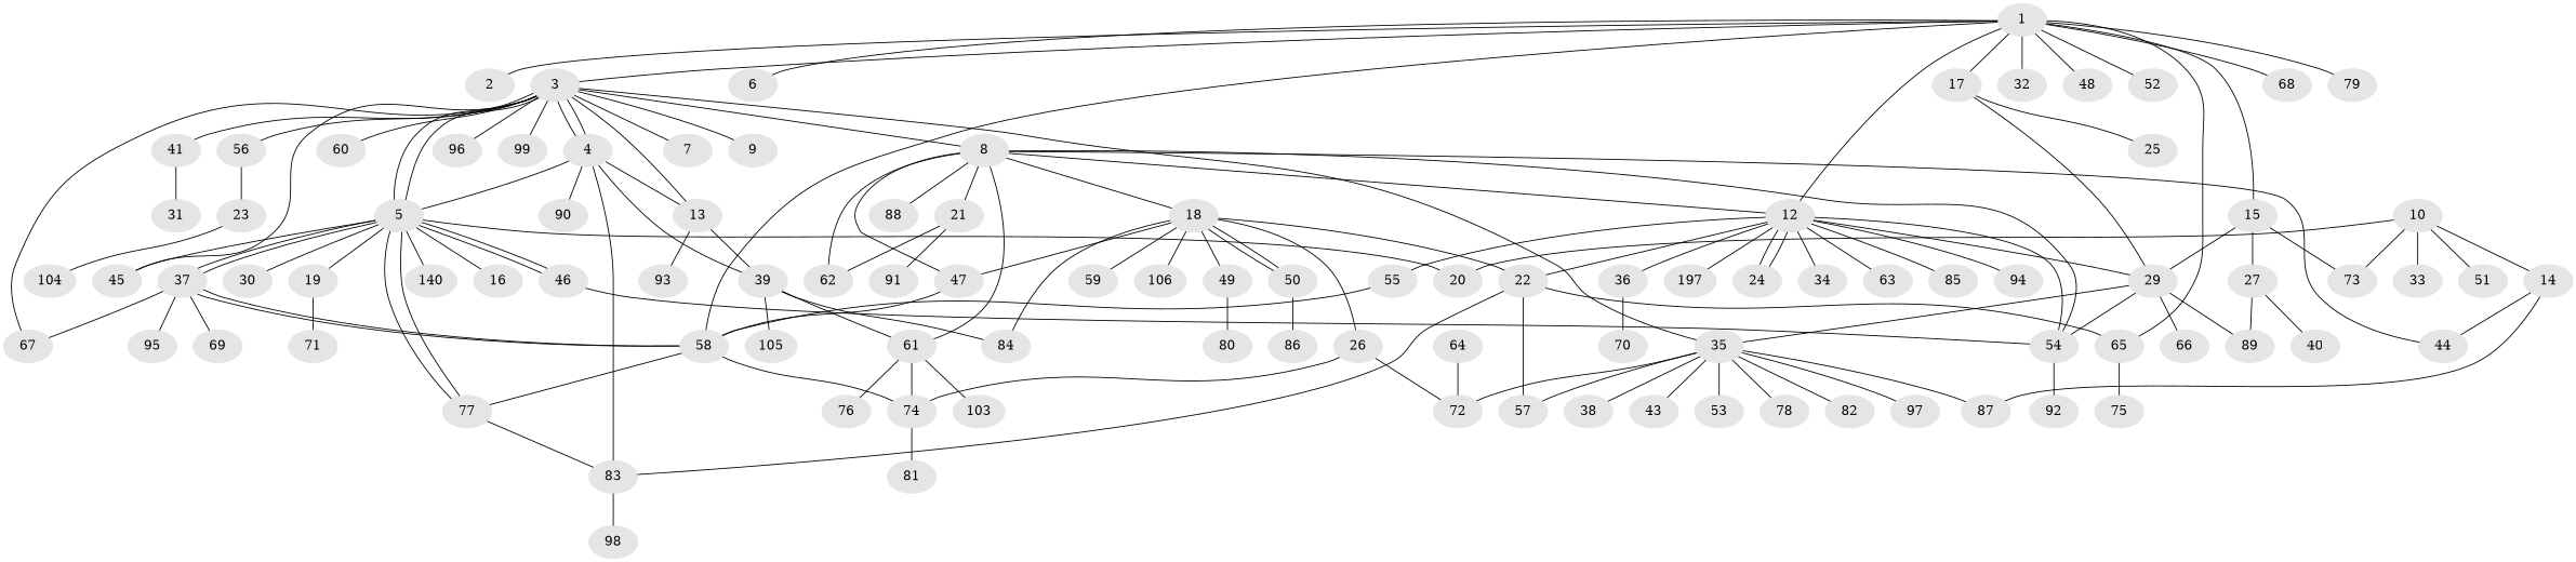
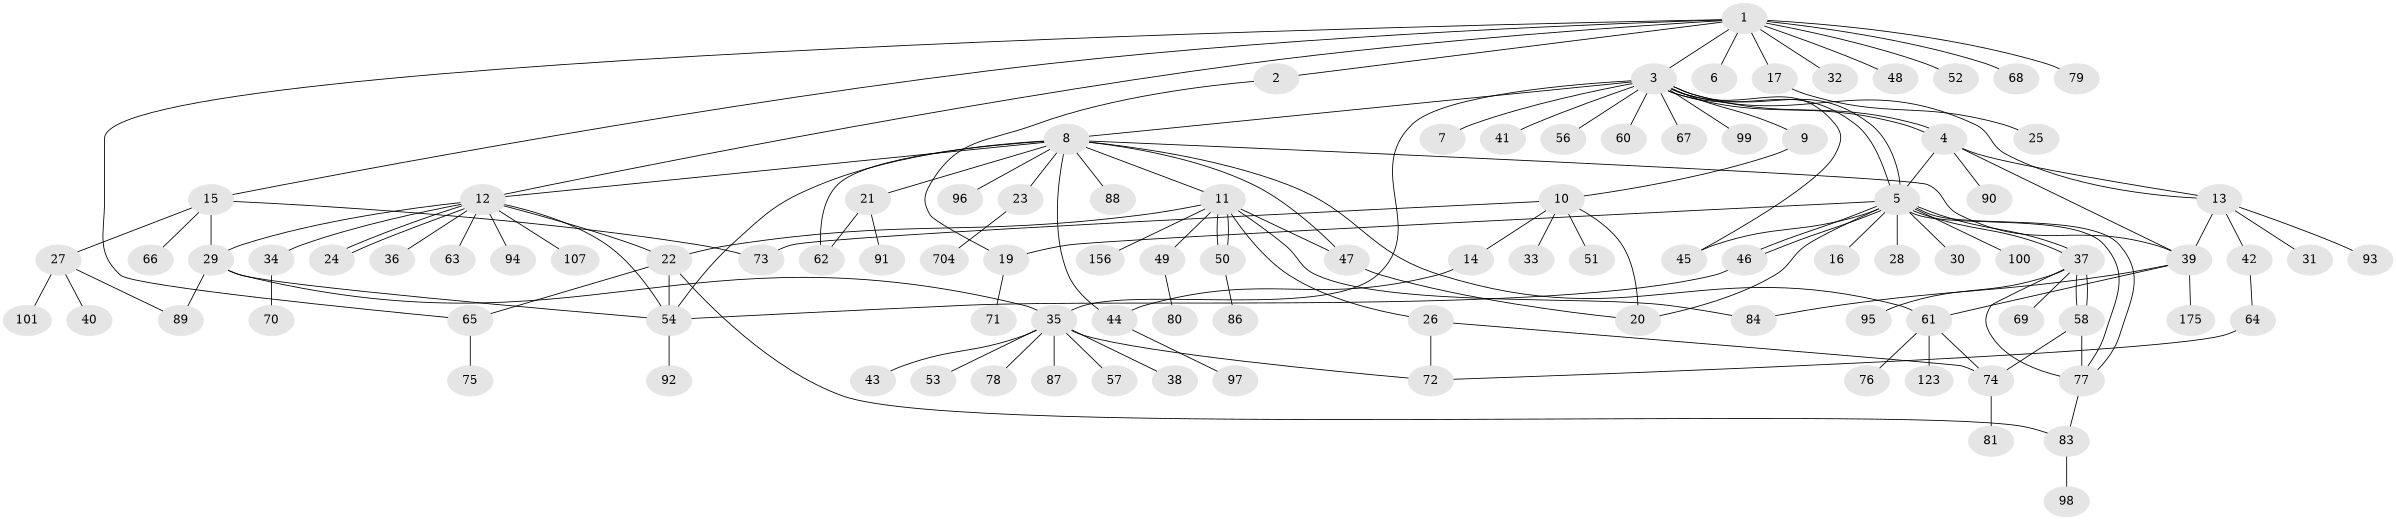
  graph {
    node [color=gray90 style=filled]
    1
    2
    3
    6
    12
    15
    17
    32
    48
    52
    58
    65
    68
    79
    19
    4
    5
    7
    8
    9
    13
    35
    41
    45
    56
    60
    67
    96
    99
    54
    22
    24
    29
    34
    36
-   55
    63
-   85
    94
-   107 [label=197]
+   107
    73
    27
    66
    25
    77
    74
    75
    71
    39
    83
    90
    16
    20
+   28
    30
    37
    46
-   100 [label=140]
-   18
+   100
+   18 [label=11]
    21
    23
    44
    47
    61
    62
    88
    10
    31
+   42
    93
    87
    57
    72
    38
    43
    53
    78
-   82
    97
    84
-   105
+   105 [label=175]
    98
    69
    95
    26
    49
    50
-   59
-   106
+   106 [label=156]
    91
-   104
+   104 [label=704]
    92
    76
-   103
+   103 [label=123]
    14
    33
    51
    89
    70
    64
    40
+   101
    80
    86
    81
    1 -- 2
    1 -- 3
    1 -- 6
    1 -- 12
    1 -- 15
    1 -- 17
    1 -- 32
    1 -- 48
    1 -- 52
-   1 -- 58
    1 -- 65
    1 -- 68
    1 -- 79
+   2 -- 19
    3 -- 4
    3 -- 4
    3 -- 5
    3 -- 5
    3 -- 7
    3 -- 8
    3 -- 9
    3 -- 13
    3 -- 35
    3 -- 41
    3 -- 45
    3 -- 56
    3 -- 60
    3 -- 67
-   3 -- 96
+   8 -- 96
    3 -- 99
    12 -- 54
    12 -- 22
    12 -- 24
    12 -- 24
    12 -- 29
    12 -- 34
    12 -- 36
-   12 -- 55
    12 -- 63
-   12 -- 85
    12 -- 94
    12 -- 107
    15 -- 29
    15 -- 73
    15 -- 27
-   29 -- 66
-   17 -- 29
+   15 -- 66
    17 -- 25
    58 -- 77
    58 -- 74
    65 -- 75
    19 -- 71
    4 -- 5
    4 -- 13
    4 -- 39
-   4 -- 83
    4 -- 90
    5 -- 19
    5 -- 45
    5 -- 77
    5 -- 77
    5 -- 16
    5 -- 20
+   5 -- 28
    5 -- 30
    5 -- 37
    5 -- 37
    5 -- 46
    5 -- 46
    5 -- 100
    8 -- 12
    8 -- 54
+   8 -- 39
    8 -- 18
    8 -- 21
-   56 -- 23
+   8 -- 23
    8 -- 44
    8 -- 47
    8 -- 61
    8 -- 62
    8 -- 88
+   9 -- 10
    13 -- 39
-   41 -- 31
+   13 -- 31
+   13 -- 42
    13 -- 93
    35 -- 87
    35 -- 57
    35 -- 72
    35 -- 38
    35 -- 43
    35 -- 53
    35 -- 78
-   35 -- 82
-   35 -- 97
+   44 -- 97
    54 -- 92
    22 -- 65
    22 -- 83
-   22 -- 57
+   22 -- 54
    29 -- 35
    29 -- 54
    29 -- 89
-   36 -- 70
-   55 -- 58
+   34 -- 70
    27 -- 89
    27 -- 40
+   27 -- 101
    77 -- 83
    74 -- 81
    39 -- 61
    39 -- 84
    39 -- 105
    83 -- 98
    37 -- 58
    37 -- 58
-   37 -- 67
+   37 -- 77
    37 -- 69
    37 -- 95
    46 -- 54
    18 -- 22
    18 -- 47
    18 -- 84
    18 -- 26
    18 -- 49
    18 -- 50
    18 -- 50
-   18 -- 59
    18 -- 106
    21 -- 62
    21 -- 91
    23 -- 104
-   47 -- 58
+   47 -- 20
    61 -- 74
    61 -- 76
    61 -- 103
    10 -- 73
    10 -- 20
    10 -- 14
    10 -- 33
    10 -- 51
+   42 -- 64
    26 -- 74
    26 -- 72
    49 -- 80
    50 -- 86
    14 -- 44
-   14 -- 87
    64 -- 72
  }
